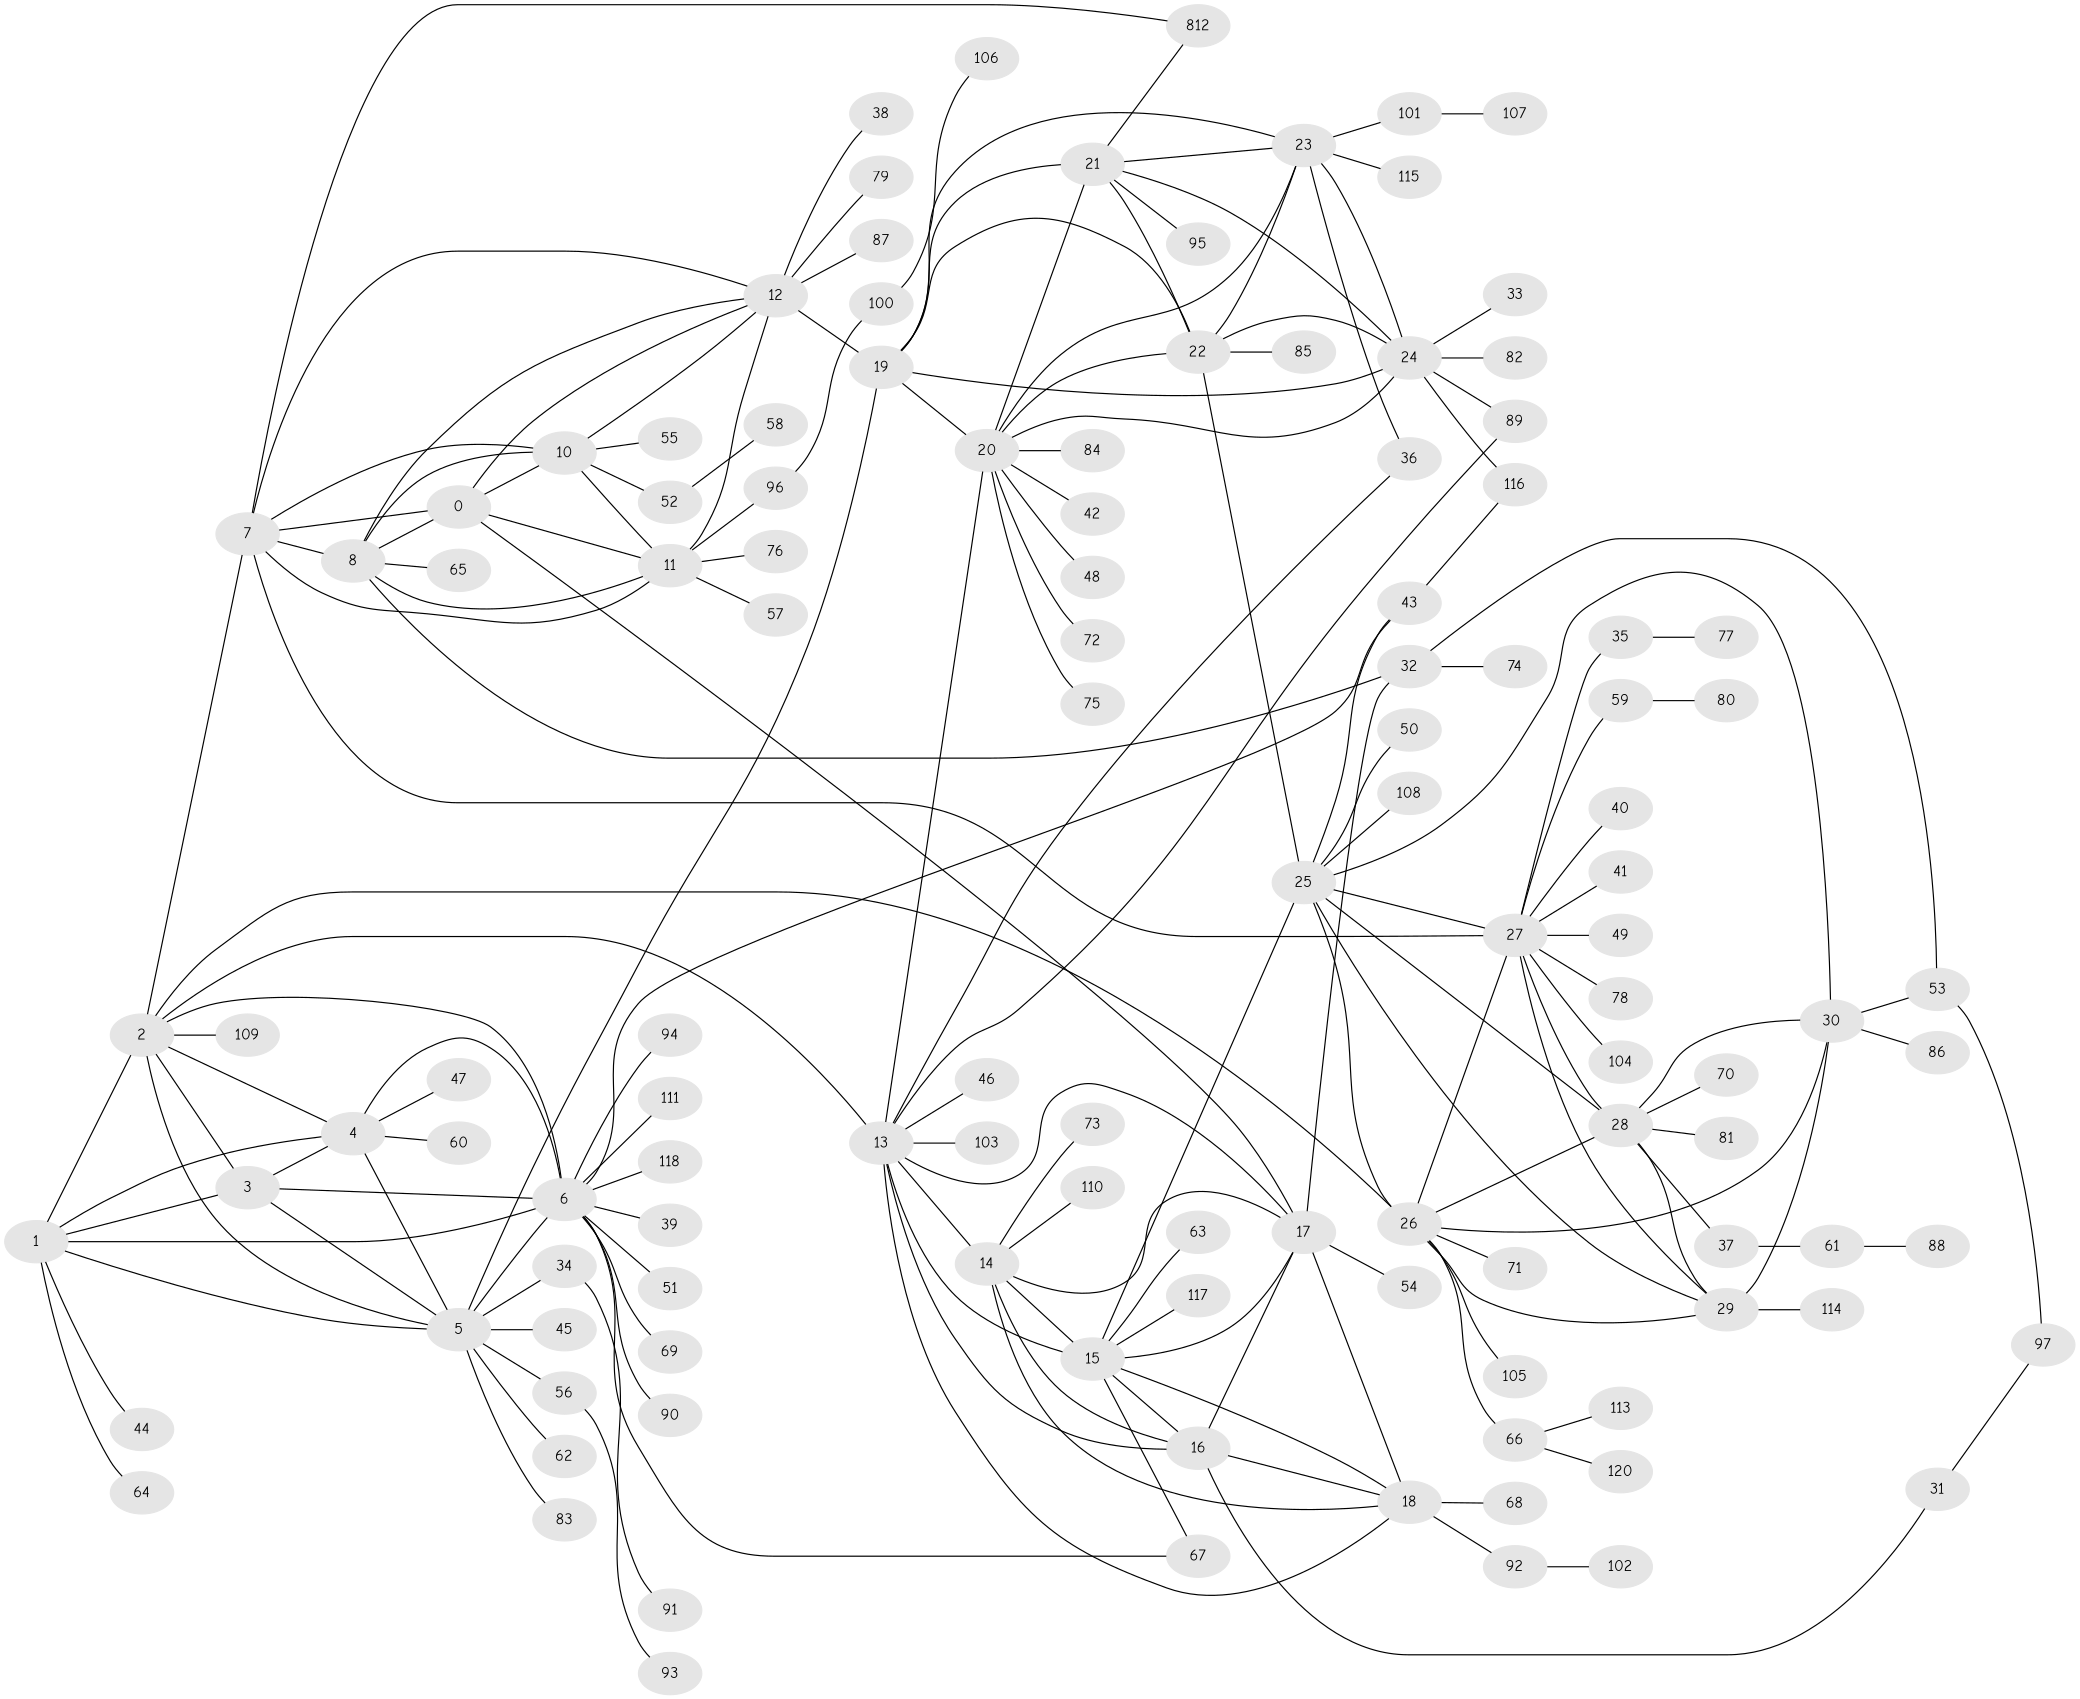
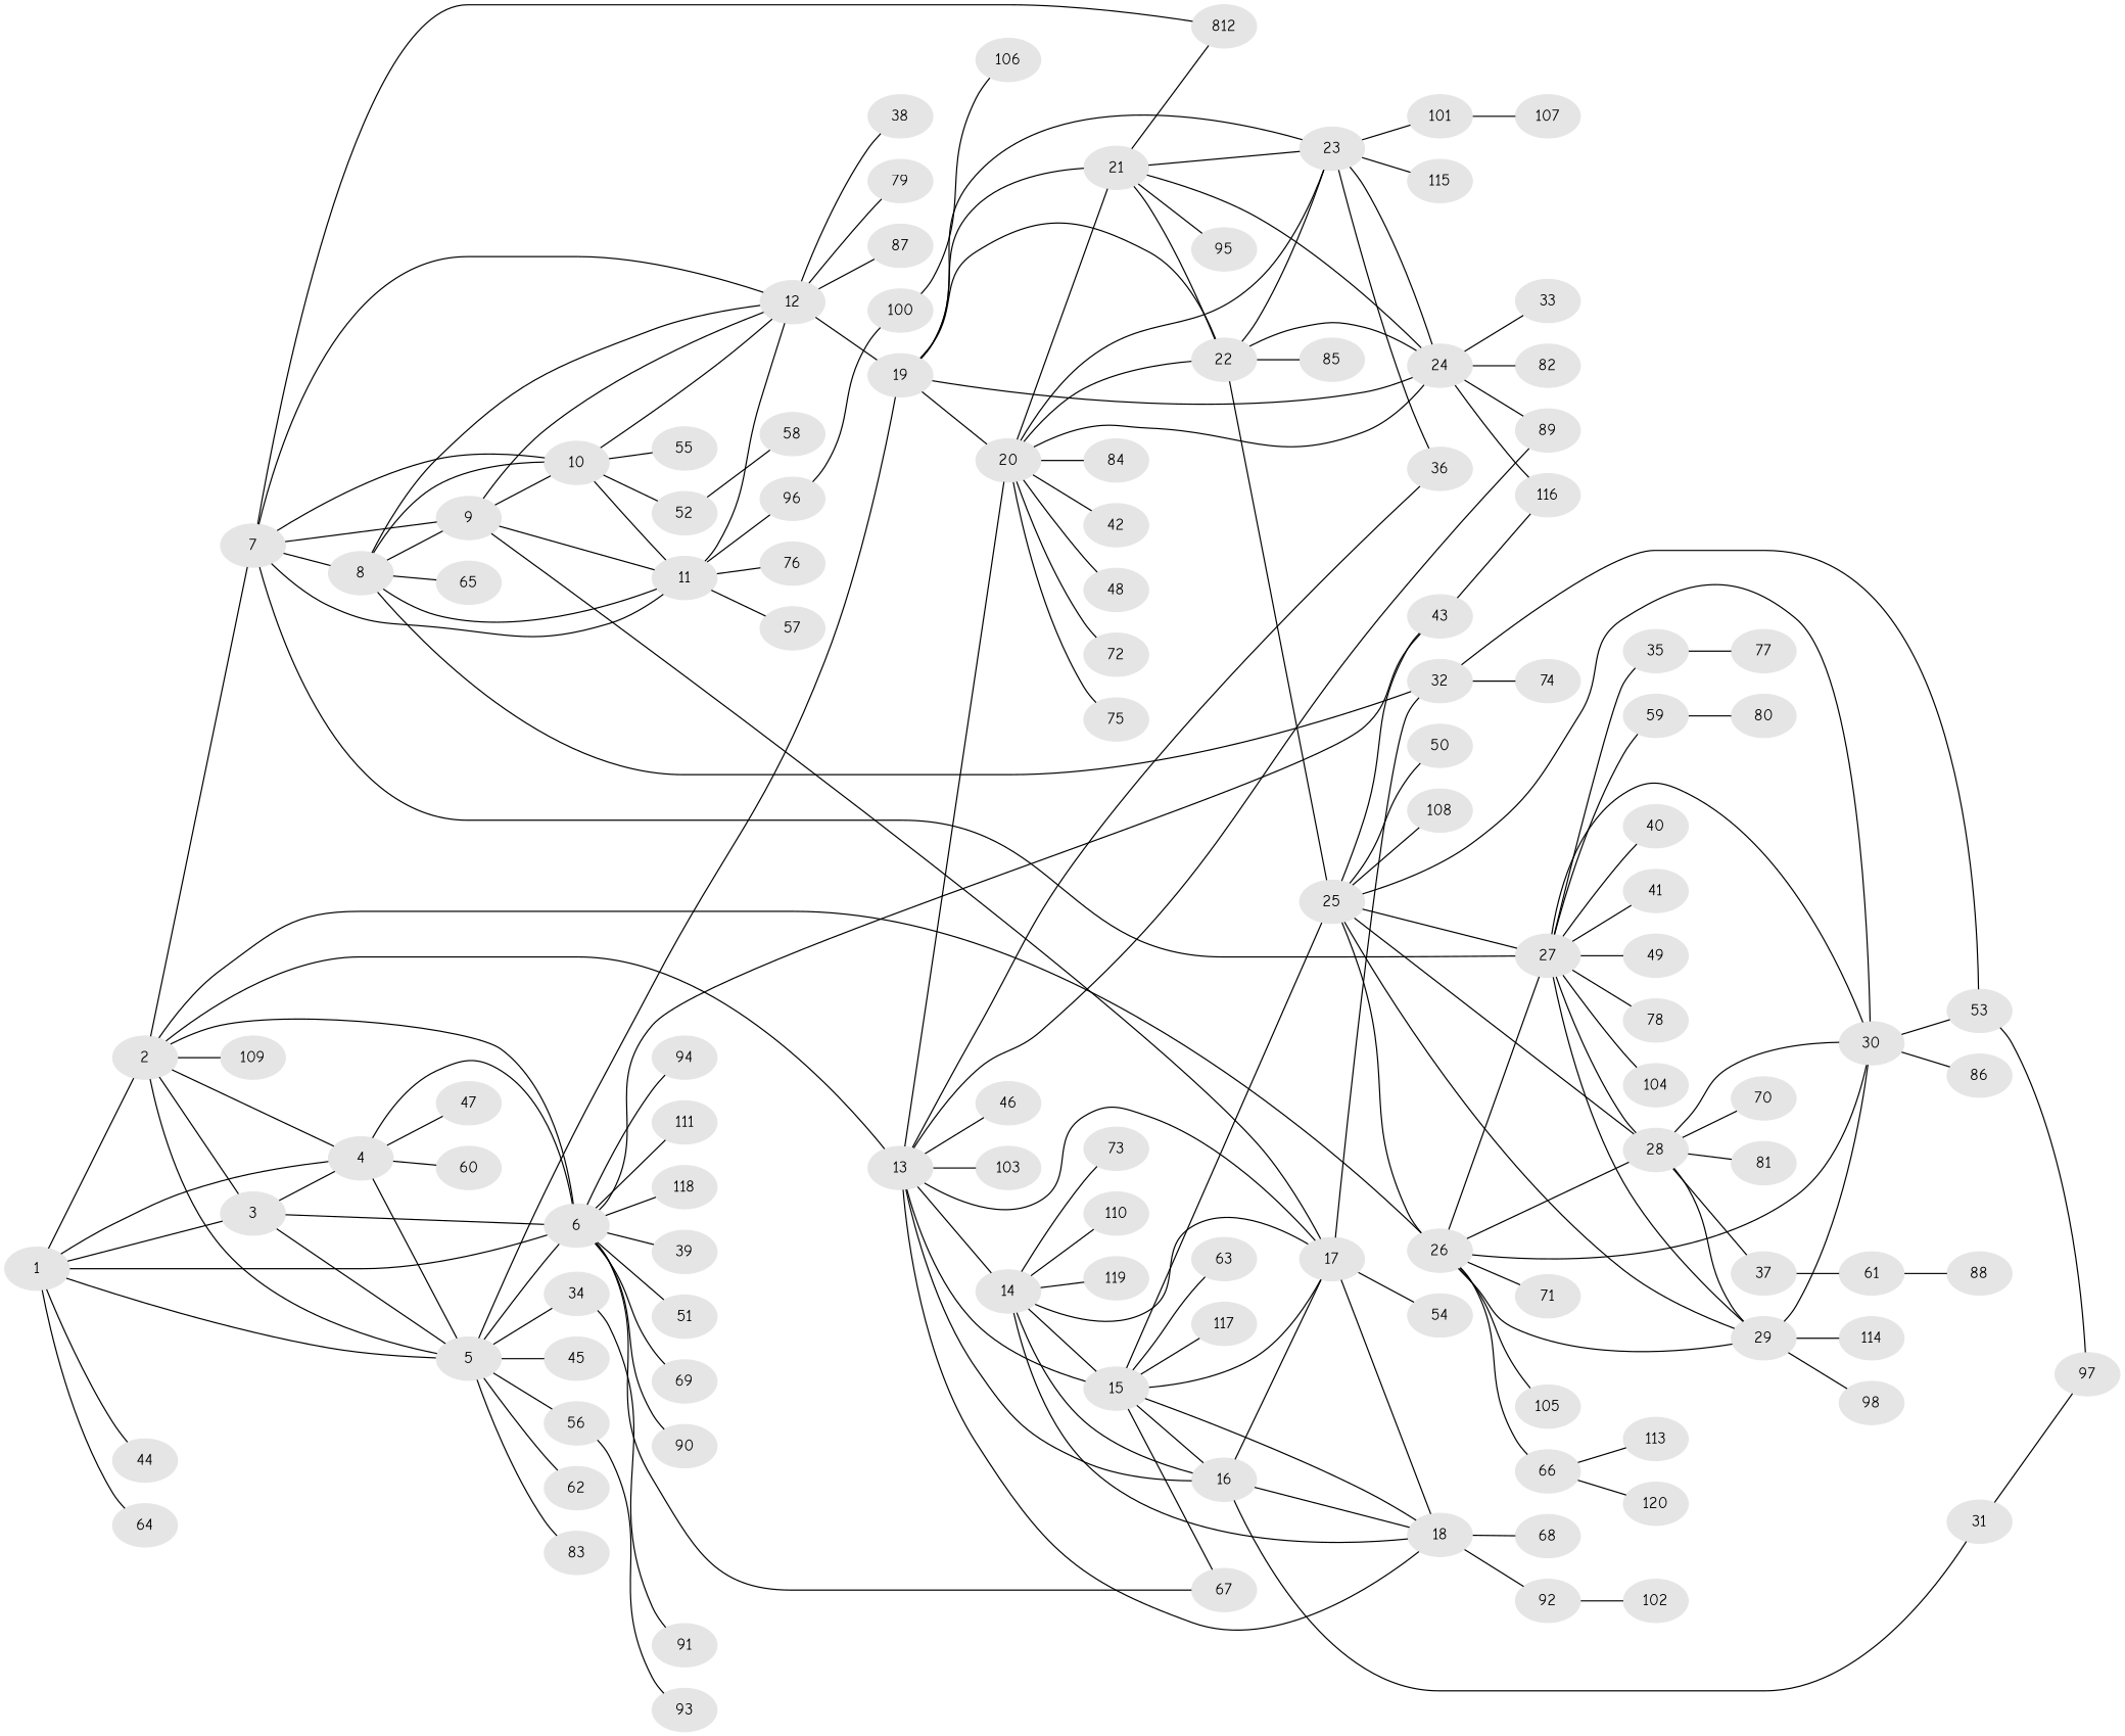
  graph {
    fontname="Comic Neue"
    rankdir=LR
    node [color=gray90 fontname="Comic Neue" style=filled]
    edge [fontname="Comic Neue"]
    1
    2
    3
    4
    5
    6
    44
    64
    7
    13
    26
    109
    47
    60
    19
    34
    45
    56
    62
    83
    39
    43
    51
    67
    69
    90
    94
    111
    118
    8
-   9 [label=0]
+   9
    10
    11
    12
    27
    n36 [label=812]
    17
    14
    15
    16
    18
    20
    36
    46
    89
    103
    28
    29
    30
    66
    71
    105
    21
    22
    23
    24
    91
    93
    116
    32
    65
    52
    55
    57
    76
    96
    38
    79
    87
    35
    40
    41
    49
    59
    78
    104
    53
    74
    54
    58
    100
    73
    110
+   119
    25
    63
    117
    31
    68
    92
    42
    48
    72
    75
    84
    50
    108
    97
    102
    95
    85
    101
    115
    33
    82
    107
    37
    70
    81
+   98
    114
    86
    113
    120
    77
    80
    61
    88
    106
    1 -- 2
    1 -- 3
    1 -- 4
    1 -- 5
    1 -- 6
    1 -- 44
    1 -- 64
    2 -- 3
    2 -- 4
    2 -- 5
    2 -- 6
    2 -- 7
    2 -- 13
    2 -- 26
    2 -- 109
    3 -- 4
    3 -- 5
    3 -- 6
    4 -- 5
    4 -- 6
    4 -- 47
    4 -- 60
    5 -- 6
    5 -- 19
    5 -- 34
    5 -- 45
    5 -- 56
    5 -- 62
    5 -- 83
    6 -- 39
    6 -- 43
    6 -- 51
    6 -- 67
    6 -- 69
    6 -- 90
    6 -- 94
    6 -- 111
    6 -- 118
    7 -- 8
    7 -- 9
    7 -- 10
    7 -- 11
    7 -- 12
    7 -- 27
    7 -- n36
    13 -- 17
    13 -- 14
    13 -- 15
    13 -- 16
    13 -- 18
    13 -- 20
    13 -- 36
    13 -- 46
    13 -- 89
    13 -- 103
    26 -- 27
    26 -- 28
    26 -- 29
    26 -- 30
    26 -- 66
    26 -- 71
    26 -- 105
    19 -- 20
    19 -- 21
    19 -- 22
    19 -- 23
    19 -- 24
    34 -- 91
    56 -- 93
    43 -- 116
    8 -- 9
    8 -- 10
    8 -- 11
    8 -- 12
    8 -- 32
    8 -- 65
    9 -- 10
    9 -- 11
    9 -- 12
    9 -- 17
    10 -- 11
    10 -- 12
    10 -- 52
    10 -- 55
    11 -- 12
    11 -- 57
    11 -- 76
    11 -- 96
    12 -- 19
    12 -- 38
    12 -- 79
    12 -- 87
    27 -- 28
    27 -- 29
+   27 -- 30
    27 -- 35
    27 -- 40
    27 -- 41
    27 -- 49
    27 -- 59
    27 -- 78
    27 -- 104
    17 -- 18
    17 -- 32
    17 -- 54
    14 -- 17
    14 -- 15
    14 -- 16
    14 -- 18
    14 -- 73
    14 -- 110
+   14 -- 119
    15 -- 67
    15 -- 17
    15 -- 16
    15 -- 18
    15 -- 25
    15 -- 63
    15 -- 117
    16 -- 17
    16 -- 18
    16 -- 31
    18 -- 68
    18 -- 92
    20 -- 21
    20 -- 22
    20 -- 23
    20 -- 24
    20 -- 42
    20 -- 48
    20 -- 72
    20 -- 75
    20 -- 84
    28 -- 29
    28 -- 30
    28 -- 37
    28 -- 70
    28 -- 81
    29 -- 30
+   29 -- 98
    29 -- 114
    30 -- 53
    30 -- 86
    66 -- 113
    66 -- 120
    21 -- n36
    21 -- 22
    21 -- 23
    21 -- 24
    21 -- 95
    22 -- 23
    22 -- 24
    22 -- 25
    22 -- 85
    23 -- 36
    23 -- 24
    23 -- 101
    23 -- 115
    24 -- 89
    24 -- 116
    24 -- 33
    24 -- 82
    32 -- 53
    32 -- 74
    52 -- 58
    96 -- 100
    35 -- 77
    59 -- 80
    53 -- 97
    100 -- 106
    25 -- 26
    25 -- 43
    25 -- 27
    25 -- 28
    25 -- 29
    25 -- 30
    25 -- 50
    25 -- 108
    31 -- 97
    92 -- 102
    101 -- 107
    37 -- 61
    61 -- 88
  }
